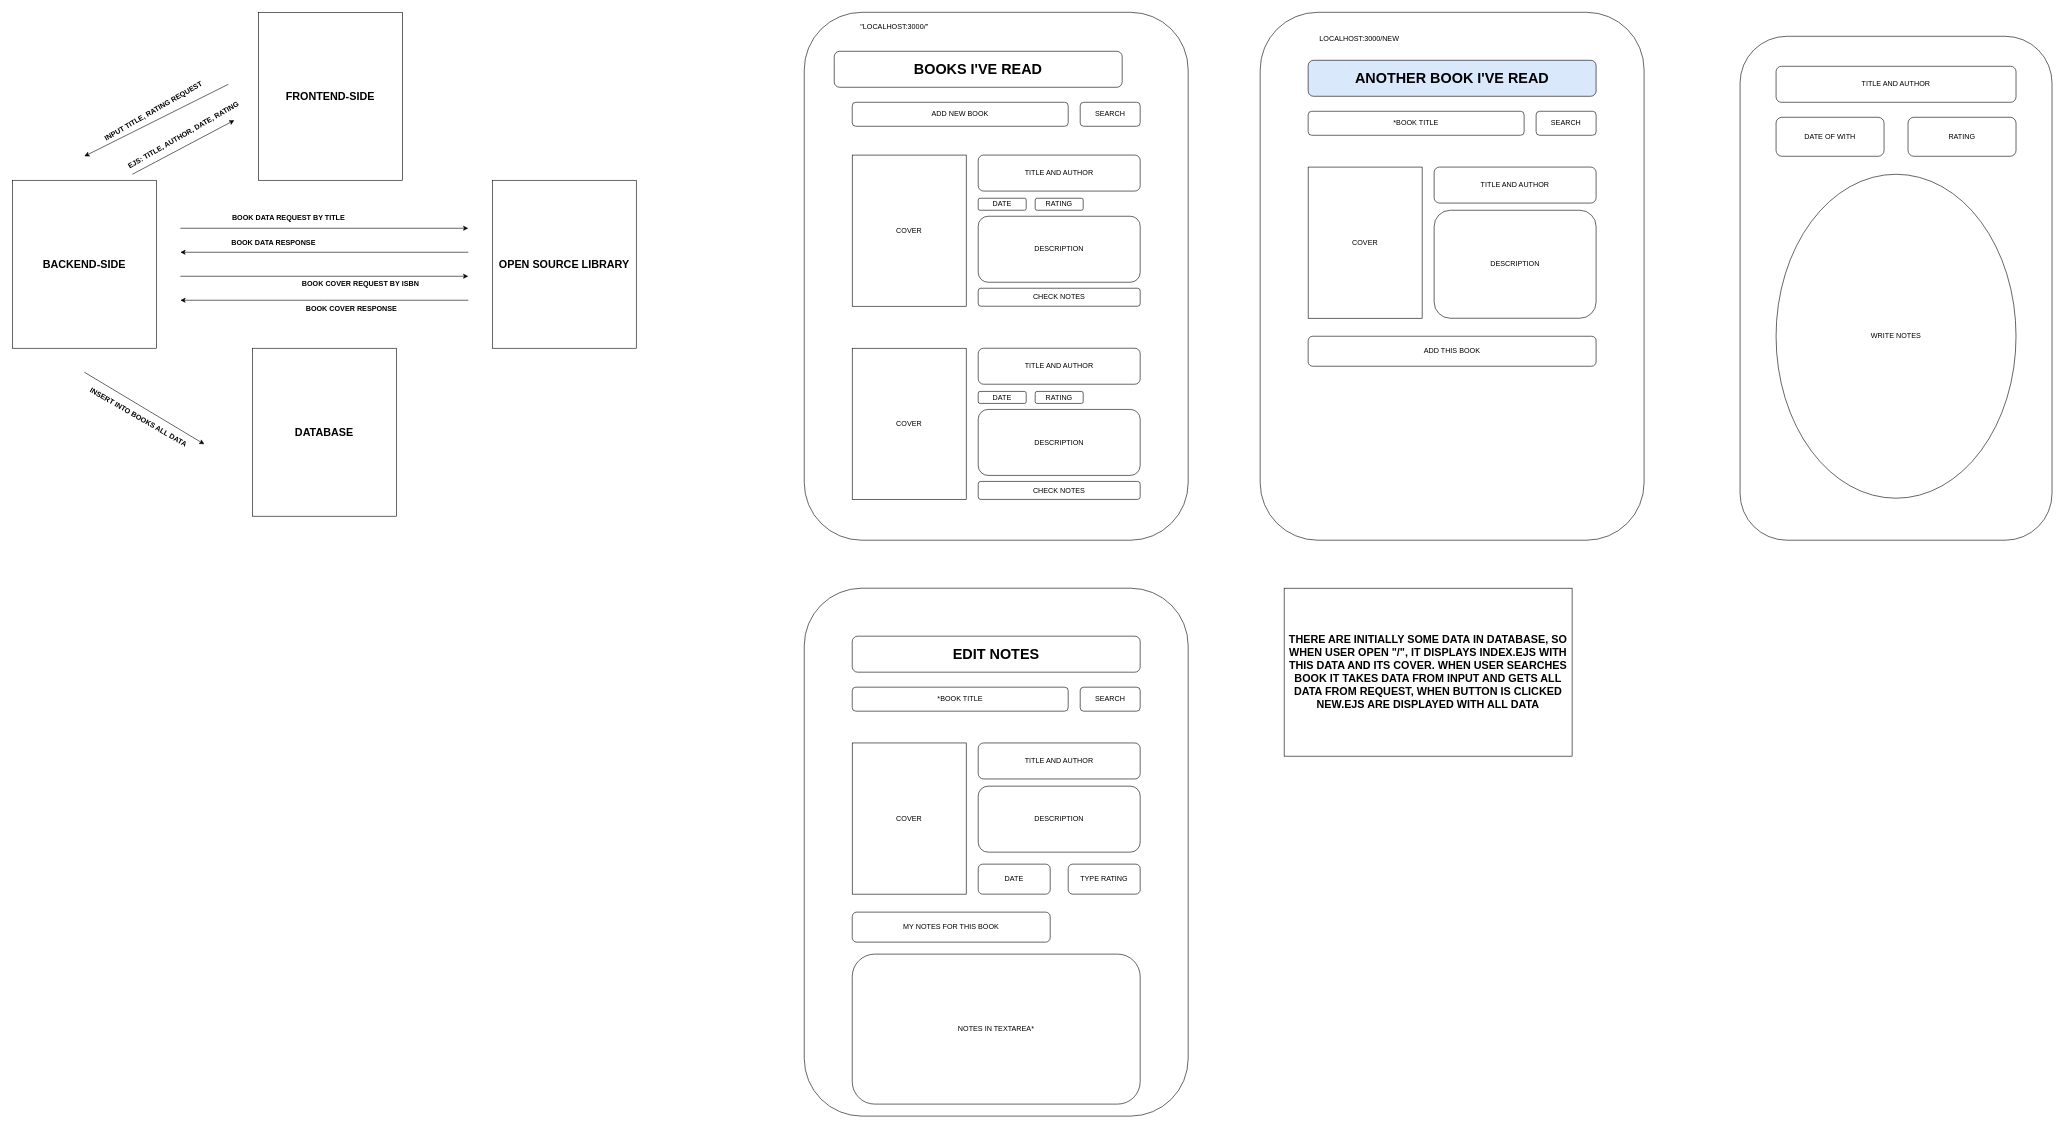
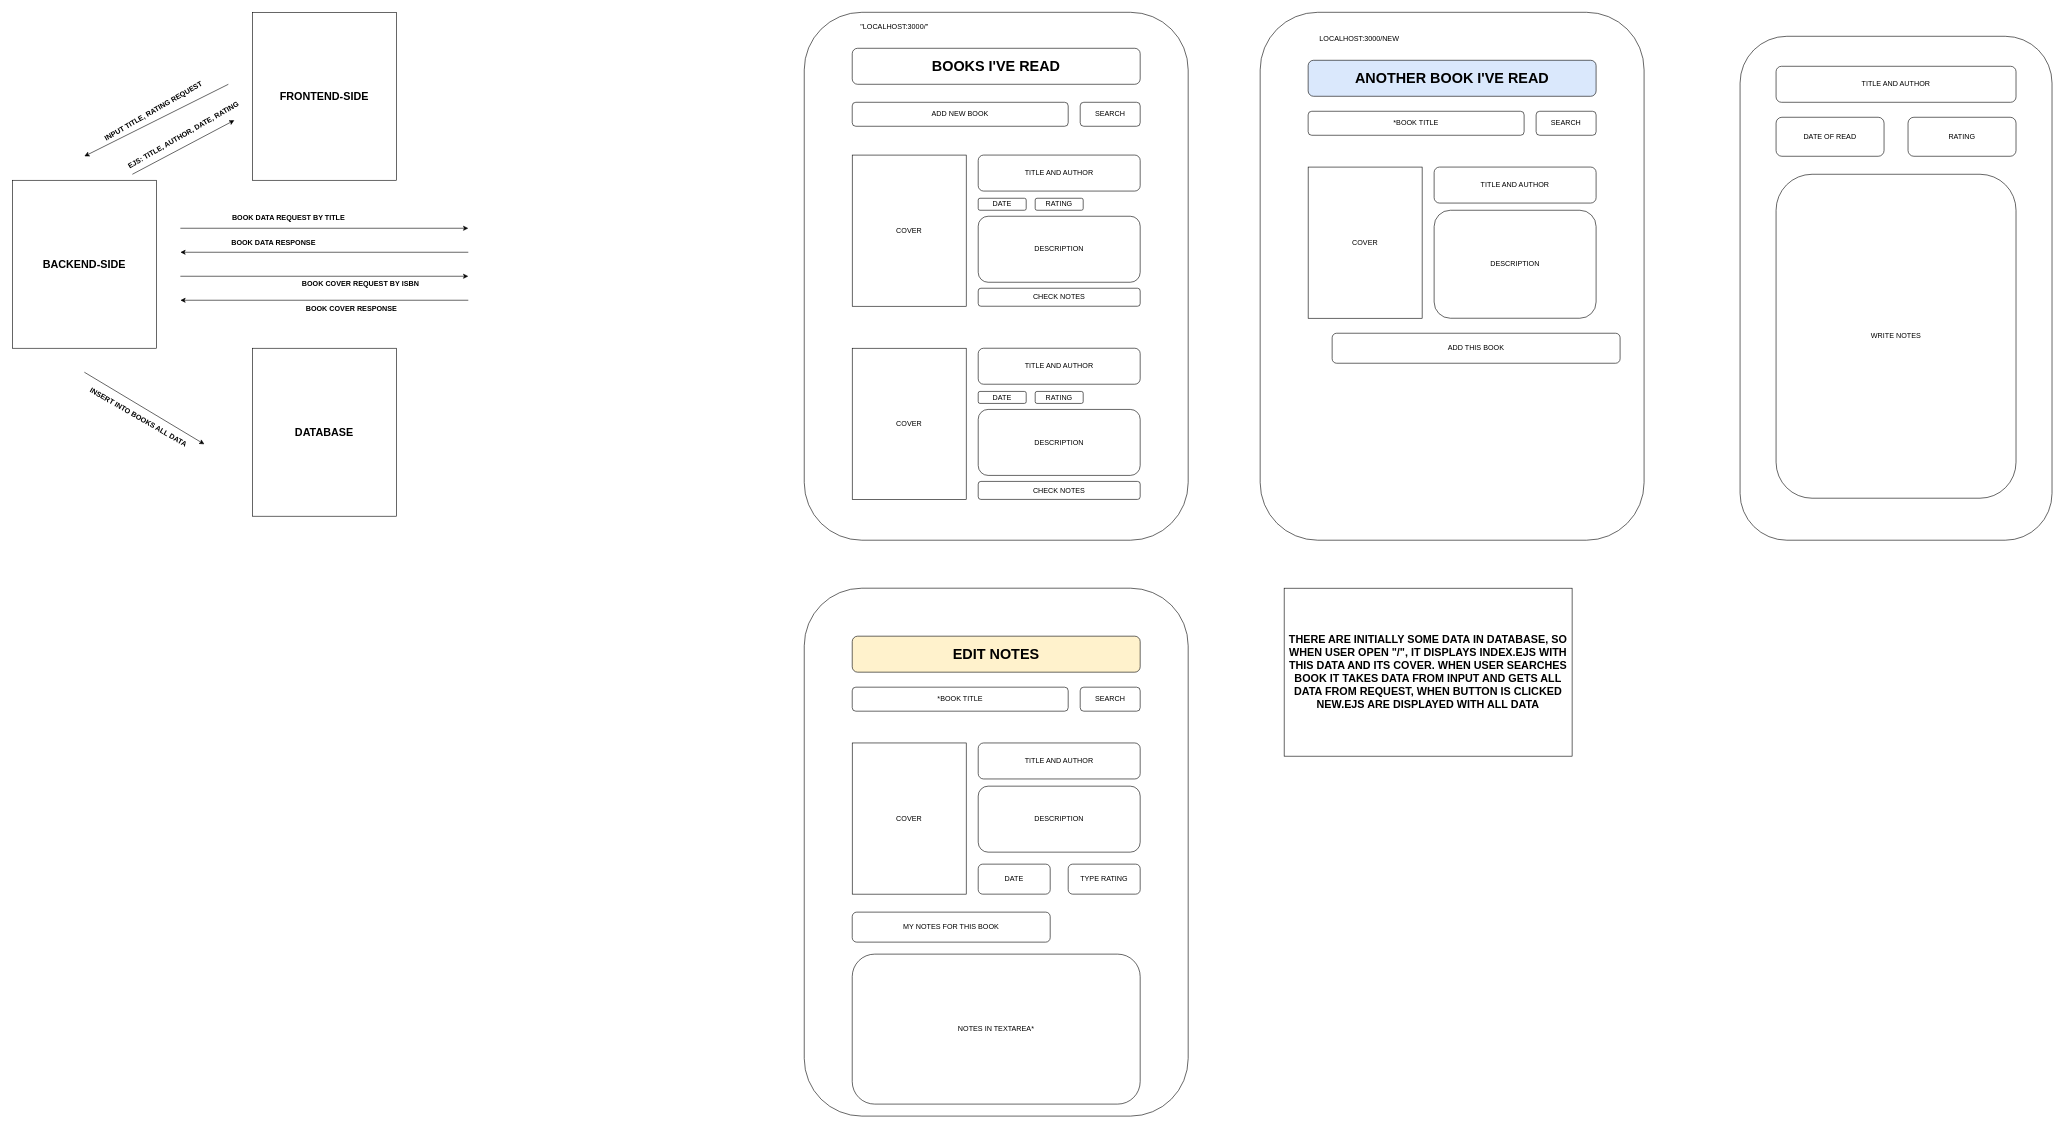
  <mxCell id="0" />
  <mxCell id="1" parent="0" />
- <mxCell id="2" value="&lt;h2&gt;OPEN SOURCE LIBRARY&lt;/h2&gt;" style="rounded=0;whiteSpace=wrap;html=1;" parent="1" vertex="1"><mxGeometry x="820" y="300" width="240" height="280" as="geometry" /></mxCell>
  <mxCell id="3" value="&lt;h2&gt;BACKEND-SIDE&lt;/h2&gt;" style="rounded=0;whiteSpace=wrap;html=1;" parent="1" vertex="1"><mxGeometry x="20" y="300" width="240" height="280" as="geometry" /></mxCell>
  <mxCell id="4" value="&lt;h2&gt;DATABASE&lt;/h2&gt;" style="rounded=0;whiteSpace=wrap;html=1;" parent="1" vertex="1"><mxGeometry x="420" y="580" width="240" height="280" as="geometry" /></mxCell>
- <mxCell id="5" value="&lt;h2&gt;FRONTEND-SIDE&lt;/h2&gt;" style="rounded=0;whiteSpace=wrap;html=1;" parent="1" vertex="1"><mxGeometry x="430" y="20" width="240" height="280" as="geometry" /></mxCell>
+ <mxCell id="5" value="&lt;h2&gt;FRONTEND-SIDE&lt;/h2&gt;" style="rounded=0;whiteSpace=wrap;html=1;" parent="1" vertex="1"><mxGeometry x="420" y="20" width="240" height="280" as="geometry" /></mxCell>
  <mxCell id="6" value="" style="endArrow=classic;html=1;rounded=0;" parent="1" edge="1"><mxGeometry width="50" height="50" relative="1" as="geometry"><mxPoint x="780" y="500" as="sourcePoint" /><mxPoint x="300" y="500" as="targetPoint" /><Array as="points"><mxPoint x="540" y="500" /></Array></mxGeometry></mxCell>
  <mxCell id="7" value="BOOK COVER RESPONSE" style="text;html=1;align=center;verticalAlign=middle;resizable=0;points=[];autosize=1;strokeColor=none;fillColor=none;fontStyle=1" parent="1" vertex="1"><mxGeometry x="500" y="500" width="170" height="30" as="geometry" /></mxCell>
  <mxCell id="8" value="" style="endArrow=classic;html=1;rounded=0;" parent="1" edge="1"><mxGeometry width="50" height="50" relative="1" as="geometry"><mxPoint x="380" y="140" as="sourcePoint" /><mxPoint x="140" y="260" as="targetPoint" /></mxGeometry></mxCell>
  <mxCell id="9" value="INPUT TITLE, RATING REQUEST" style="text;html=1;align=center;verticalAlign=middle;resizable=0;points=[];autosize=1;strokeColor=none;fillColor=none;fontStyle=1;rotation=-30;" parent="1" vertex="1"><mxGeometry x="150" y="170" width="210" height="30" as="geometry" /></mxCell>
  <mxCell id="10" value="" style="endArrow=classic;html=1;rounded=0;" parent="1" edge="1"><mxGeometry width="50" height="50" relative="1" as="geometry"><mxPoint x="300" y="380" as="sourcePoint" /><mxPoint x="780" y="380" as="targetPoint" /></mxGeometry></mxCell>
  <mxCell id="11" value="BOOK DATA REQUEST BY TITLE" style="text;html=1;align=center;verticalAlign=middle;resizable=0;points=[];autosize=1;strokeColor=none;fillColor=none;fontStyle=1;labelBackgroundColor=none;" parent="1" vertex="1"><mxGeometry x="375" y="348" width="210" height="30" as="geometry" /></mxCell>
  <mxCell id="12" value="" style="endArrow=classic;html=1;rounded=0;" parent="1" edge="1"><mxGeometry width="50" height="50" relative="1" as="geometry"><mxPoint x="780" y="420" as="sourcePoint" /><mxPoint x="300" y="420" as="targetPoint" /></mxGeometry></mxCell>
  <mxCell id="13" value="BOOK DATA RESPONSE" style="text;html=1;align=center;verticalAlign=middle;resizable=0;points=[];autosize=1;strokeColor=none;fillColor=none;fontStyle=1" parent="1" vertex="1"><mxGeometry x="375" y="390" width="160" height="30" as="geometry" /></mxCell>
  <mxCell id="14" value="" style="endArrow=classic;html=1;rounded=0;" parent="1" edge="1"><mxGeometry width="50" height="50" relative="1" as="geometry"><mxPoint x="300" y="460" as="sourcePoint" /><mxPoint x="780" y="460" as="targetPoint" /></mxGeometry></mxCell>
  <mxCell id="15" value="BOOK COVER REQUEST BY ISBN" style="text;html=1;align=center;verticalAlign=middle;resizable=0;points=[];autosize=1;strokeColor=none;fillColor=none;fontStyle=1" parent="1" vertex="1"><mxGeometry x="490" y="458" width="220" height="30" as="geometry" /></mxCell>
  <mxCell id="16" value="" style="endArrow=classic;html=1;rounded=0;" parent="1" edge="1"><mxGeometry width="50" height="50" relative="1" as="geometry"><mxPoint x="140" y="620" as="sourcePoint" /><mxPoint x="340" y="740" as="targetPoint" /></mxGeometry></mxCell>
  <mxCell id="17" value="INSERT INTO BOOKS ALL DATA" style="text;html=1;align=center;verticalAlign=middle;resizable=0;points=[];autosize=1;strokeColor=none;fillColor=none;fontStyle=1;rotation=30;" parent="1" vertex="1"><mxGeometry x="130" y="680" width="200" height="30" as="geometry" /></mxCell>
  <mxCell id="18" value="" style="endArrow=classic;html=1;rounded=0;" parent="1" edge="1"><mxGeometry width="50" height="50" relative="1" as="geometry"><mxPoint x="220" y="290" as="sourcePoint" /><mxPoint x="390" y="200" as="targetPoint" /></mxGeometry></mxCell>
  <mxCell id="19" value="EJS: TITLE, AUTHOR, DATE, RATING" style="text;html=1;align=center;verticalAlign=middle;resizable=0;points=[];autosize=1;strokeColor=none;fillColor=none;fontStyle=1;rotation=-30;" parent="1" vertex="1"><mxGeometry x="190" y="210" width="230" height="30" as="geometry" /></mxCell>
  <mxCell id="20" value="" style="rounded=1;whiteSpace=wrap;html=1;" parent="1" vertex="1"><mxGeometry x="1340" y="20" width="640" height="880" as="geometry" /></mxCell>
- <mxCell id="21" value="&lt;h1&gt;BOOKS I'VE READ&lt;/h1&gt;" style="rounded=1;whiteSpace=wrap;html=1;" parent="1" vertex="1"><mxGeometry x="1390" y="85" width="480" height="60" as="geometry" /></mxCell>
+ <mxCell id="21" value="&lt;h1&gt;BOOKS I'VE READ&lt;/h1&gt;" style="rounded=1;whiteSpace=wrap;html=1;" parent="1" vertex="1"><mxGeometry x="1420" y="80" width="480" height="60" as="geometry" /></mxCell>
  <mxCell id="22" value="ADD NEW BOOK" style="rounded=1;whiteSpace=wrap;html=1;" parent="1" vertex="1"><mxGeometry x="1420" y="170" width="360" height="40" as="geometry" /></mxCell>
  <mxCell id="23" value="SEARCH" style="rounded=1;whiteSpace=wrap;html=1;" parent="1" vertex="1"><mxGeometry x="1800" y="170" width="100" height="40" as="geometry" /></mxCell>
  <mxCell id="24" value="COVER" style="rounded=0;whiteSpace=wrap;html=1;" parent="1" vertex="1"><mxGeometry x="1420" y="258" width="190" height="252" as="geometry" /></mxCell>
  <mxCell id="25" value="TITLE AND AUTHOR" style="rounded=1;whiteSpace=wrap;html=1;" parent="1" vertex="1"><mxGeometry x="1630" y="258" width="270" height="60" as="geometry" /></mxCell>
  <mxCell id="26" value="DATE" style="rounded=1;whiteSpace=wrap;html=1;" parent="1" vertex="1"><mxGeometry x="1630" y="330" width="80" height="20" as="geometry" /></mxCell>
  <mxCell id="27" value="DESCRIPTION" style="rounded=1;whiteSpace=wrap;html=1;" parent="1" vertex="1"><mxGeometry x="1630" y="360" width="270" height="110" as="geometry" /></mxCell>
  <mxCell id="28" value="RATING" style="rounded=1;whiteSpace=wrap;html=1;" parent="1" vertex="1"><mxGeometry x="1725" y="330" width="80" height="20" as="geometry" /></mxCell>
  <mxCell id="29" value="CHECK NOTES" style="rounded=1;whiteSpace=wrap;html=1;" parent="1" vertex="1"><mxGeometry x="1630" y="480" width="270" height="30" as="geometry" /></mxCell>
  <mxCell id="30" value="&quot;LOCALHOST:3000/&quot;" style="text;html=1;align=center;verticalAlign=middle;resizable=0;points=[];autosize=1;strokeColor=none;fillColor=none;" parent="1" vertex="1"><mxGeometry x="1420" y="30" width="140" height="30" as="geometry" /></mxCell>
  <mxCell id="31" value="COVER" style="rounded=0;whiteSpace=wrap;html=1;" parent="1" vertex="1"><mxGeometry x="1420" y="580" width="190" height="252" as="geometry" /></mxCell>
  <mxCell id="32" value="TITLE AND AUTHOR" style="rounded=1;whiteSpace=wrap;html=1;" parent="1" vertex="1"><mxGeometry x="1630" y="580" width="270" height="60" as="geometry" /></mxCell>
  <mxCell id="33" value="DATE" style="rounded=1;whiteSpace=wrap;html=1;" parent="1" vertex="1"><mxGeometry x="1630" y="652" width="80" height="20" as="geometry" /></mxCell>
  <mxCell id="34" value="DESCRIPTION" style="rounded=1;whiteSpace=wrap;html=1;" parent="1" vertex="1"><mxGeometry x="1630" y="682" width="270" height="110" as="geometry" /></mxCell>
  <mxCell id="35" value="RATING" style="rounded=1;whiteSpace=wrap;html=1;" parent="1" vertex="1"><mxGeometry x="1725" y="652" width="80" height="20" as="geometry" /></mxCell>
  <mxCell id="36" value="CHECK NOTES" style="rounded=1;whiteSpace=wrap;html=1;" parent="1" vertex="1"><mxGeometry x="1630" y="802" width="270" height="30" as="geometry" /></mxCell>
  <mxCell id="37" value="" style="rounded=1;whiteSpace=wrap;html=1;" parent="1" vertex="1"><mxGeometry x="2100" y="20" width="640" height="880" as="geometry" /></mxCell>
  <mxCell id="38" value="*BOOK TITLE" style="rounded=1;whiteSpace=wrap;html=1;" parent="1" vertex="1"><mxGeometry x="2180" y="185" width="360" height="40" as="geometry" /></mxCell>
  <mxCell id="39" value="SEARCH" style="rounded=1;whiteSpace=wrap;html=1;" parent="1" vertex="1"><mxGeometry x="2560" y="185" width="100" height="40" as="geometry" /></mxCell>
  <mxCell id="40" value="&lt;h1&gt;ANOTHER BOOK I'VE READ&lt;/h1&gt;" style="rounded=1;whiteSpace=wrap;html=1;fillColor=#dae8fc;" parent="1" vertex="1"><mxGeometry x="2180" y="100" width="480" height="60" as="geometry" /></mxCell>
  <mxCell id="41" value="COVER" style="rounded=0;whiteSpace=wrap;html=1;" parent="1" vertex="1"><mxGeometry x="2180" y="278" width="190" height="252" as="geometry" /></mxCell>
  <mxCell id="42" value="TITLE AND AUTHOR" style="rounded=1;whiteSpace=wrap;html=1;" parent="1" vertex="1"><mxGeometry x="2390" y="278" width="270" height="60" as="geometry" /></mxCell>
  <mxCell id="43" value="DESCRIPTION" style="rounded=1;whiteSpace=wrap;html=1;" parent="1" vertex="1"><mxGeometry x="2390" y="350" width="270" height="180" as="geometry" /></mxCell>
- <mxCell id="44" value="ADD THIS BOOK" style="rounded=1;whiteSpace=wrap;html=1;" parent="1" vertex="1"><mxGeometry x="2180" y="560" width="480" height="50" as="geometry" /></mxCell>
+ <mxCell id="44" value="ADD THIS BOOK" style="rounded=1;whiteSpace=wrap;html=1;" parent="1" vertex="1"><mxGeometry x="2220" y="555" width="480" height="50" as="geometry" /></mxCell>
  <mxCell id="45" value="LOCALHOST:3000/NEW" style="text;html=1;align=center;verticalAlign=middle;resizable=0;points=[];autosize=1;strokeColor=none;fillColor=none;" parent="1" vertex="1"><mxGeometry x="2185" y="50" width="160" height="30" as="geometry" /></mxCell>
  <mxCell id="46" value="" style="rounded=1;whiteSpace=wrap;html=1;" parent="1" vertex="1"><mxGeometry x="1340" y="980" width="640" height="880" as="geometry" /></mxCell>
  <mxCell id="47" value="*BOOK TITLE" style="rounded=1;whiteSpace=wrap;html=1;" parent="1" vertex="1"><mxGeometry x="1420" y="1145" width="360" height="40" as="geometry" /></mxCell>
  <mxCell id="48" value="SEARCH" style="rounded=1;whiteSpace=wrap;html=1;" parent="1" vertex="1"><mxGeometry x="1800" y="1145" width="100" height="40" as="geometry" /></mxCell>
- <mxCell id="49" value="&lt;h1&gt;EDIT NOTES&lt;/h1&gt;" style="rounded=1;whiteSpace=wrap;html=1;" parent="1" vertex="1"><mxGeometry x="1420" y="1060" width="480" height="60" as="geometry" /></mxCell>
+ <mxCell id="49" value="&lt;h1&gt;EDIT NOTES&lt;/h1&gt;" style="rounded=1;whiteSpace=wrap;html=1;fillColor=#fff2cc;" parent="1" vertex="1"><mxGeometry x="1420" y="1060" width="480" height="60" as="geometry" /></mxCell>
  <mxCell id="50" value="COVER" style="rounded=0;whiteSpace=wrap;html=1;" parent="1" vertex="1"><mxGeometry x="1420" y="1238" width="190" height="252" as="geometry" /></mxCell>
  <mxCell id="51" value="TITLE AND AUTHOR" style="rounded=1;whiteSpace=wrap;html=1;" parent="1" vertex="1"><mxGeometry x="1630" y="1238" width="270" height="60" as="geometry" /></mxCell>
  <mxCell id="52" value="DESCRIPTION" style="rounded=1;whiteSpace=wrap;html=1;" parent="1" vertex="1"><mxGeometry x="1630" y="1310" width="270" height="110" as="geometry" /></mxCell>
  <mxCell id="53" value="DATE" style="rounded=1;whiteSpace=wrap;html=1;" parent="1" vertex="1"><mxGeometry x="1630" y="1440" width="120" height="50" as="geometry" /></mxCell>
  <mxCell id="54" value="TYPE RATING" style="rounded=1;whiteSpace=wrap;html=1;" parent="1" vertex="1"><mxGeometry x="1780" y="1440" width="120" height="50" as="geometry" /></mxCell>
  <mxCell id="55" value="MY NOTES FOR THIS BOOK" style="rounded=1;whiteSpace=wrap;html=1;" parent="1" vertex="1"><mxGeometry x="1420" y="1520" width="330" height="50" as="geometry" /></mxCell>
  <mxCell id="56" value="NOTES IN TEXTAREA*" style="rounded=1;whiteSpace=wrap;html=1;" parent="1" vertex="1"><mxGeometry x="1420" y="1590" width="480" height="250" as="geometry" /></mxCell>
  <mxCell id="57" value="&lt;h2&gt;THERE ARE INITIALLY SOME DATA IN DATABASE, SO WHEN USER OPEN &quot;/&quot;, IT DISPLAYS INDEX.EJS WITH THIS DATA AND ITS COVER. WHEN USER SEARCHES BOOK IT TAKES DATA FROM INPUT AND GETS ALL DATA FROM REQUEST, WHEN BUTTON IS CLICKED NEW.EJS ARE DISPLAYED WITH ALL DATA&lt;/h2&gt;" style="rounded=0;whiteSpace=wrap;html=1;" parent="1" vertex="1"><mxGeometry x="2140" y="980" width="480" height="280" as="geometry" /></mxCell>
  <mxCell id="58" value="" style="rounded=1;whiteSpace=wrap;html=1;" vertex="1" parent="1"><mxGeometry x="2900" y="60" width="520" height="840" as="geometry" /></mxCell>
  <mxCell id="59" value="TITLE AND AUTHOR" style="rounded=1;whiteSpace=wrap;html=1;" vertex="1" parent="1"><mxGeometry x="2960" y="110" width="400" height="60" as="geometry" /></mxCell>
- <mxCell id="60" value="DATE OF WITH" style="rounded=1;whiteSpace=wrap;html=1;" vertex="1" parent="1"><mxGeometry x="2960" y="195" width="180" height="65" as="geometry" /></mxCell>
+ <mxCell id="60" value="DATE OF READ" style="rounded=1;whiteSpace=wrap;html=1;" vertex="1" parent="1"><mxGeometry x="2960" y="195" width="180" height="65" as="geometry" /></mxCell>
  <mxCell id="61" value="RATING" style="rounded=1;whiteSpace=wrap;html=1;" vertex="1" parent="1"><mxGeometry x="3180" y="195" width="180" height="65" as="geometry" /></mxCell>
- <mxCell id="62" value="WRITE NOTES" style="ellipse;whiteSpace=wrap;html=1;" vertex="1" parent="1"><mxGeometry x="2960" y="290" width="400" height="540" as="geometry" /></mxCell>
+ <mxCell id="62" value="WRITE NOTES" style="rounded=1;whiteSpace=wrap;html=1;" vertex="1" parent="1"><mxGeometry x="2960" y="290" width="400" height="540" as="geometry" /></mxCell>
